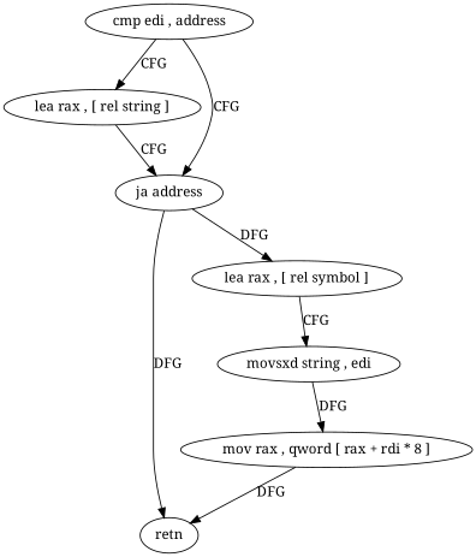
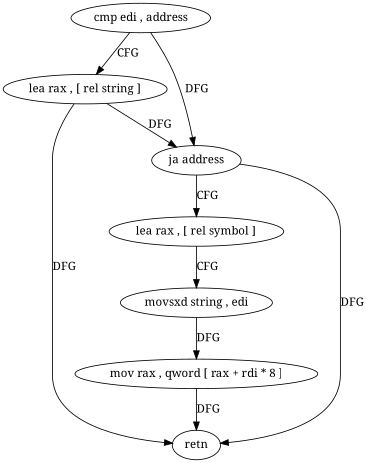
  digraph {
    fontname="Noto Serif"
    node [fontname="Noto Serif"]
    edge [fontname="Noto Serif"]
    n1 [label="cmp edi , address"]
    n2 [label="lea rax , [ rel string ]"]
    n3 [label="ja address"]
    n4 [label=retn]
    n5 [label="lea rax , [ rel symbol ]"]
    n6 [label="movsxd string , edi"]
    n7 [label="mov rax , qword [ rax + rdi * 8 ]"]
    n1 -> n2 [label=CFG]
-   n1 -> n3 [label=CFG]
-   n2 -> n3 [label=CFG]
+   n1 -> n3 [label=DFG]
+   n2 -> n3 [label=DFG]
+   n2 -> n4 [label=DFG]
    n3 -> n4 [label=DFG]
-   n3 -> n5 [label=DFG]
+   n3 -> n5 [label=CFG]
    n5 -> n6 [label=CFG]
    n6 -> n7 [label=DFG]
    n7 -> n4 [label=DFG]
  }
